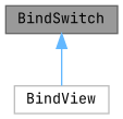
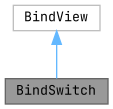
  digraph {
    fontname="JetBrains Mono"
    node [fontname="JetBrains Mono" fontsize=10 shape=box style=filled]
    n1 [color=gray40 fillcolor=grey60 fontcolor=black height=0.2 label=BindSwitch width=0.4]
    n2 [color=grey75 fillcolor=white height=0.2 label=BindView width=0.4]
-   n1 -> n2 [color=steelblue1 dir=back fontname="JetBrains Mono" fontsize=10 labelfontname=Helvetica labelfontsize=10 style=solid]
+   n2 -> n1 [color=steelblue1 dir=back fontname="JetBrains Mono" fontsize=10 labelfontname=Helvetica labelfontsize=10 style=solid]
  }
